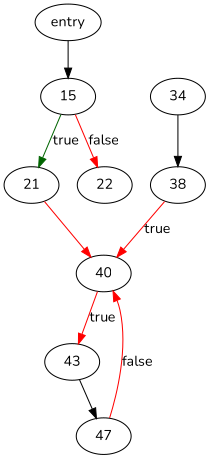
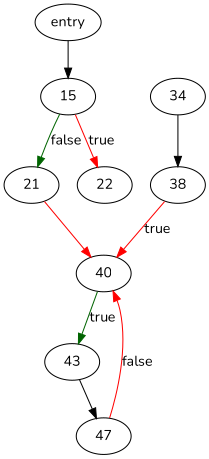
  digraph {
    fontname=Nunito
    node [fontname=Nunito]
    edge [fontname=Nunito color=red]
    n1 [label=entry]
    15
    21
    22
    40
    43
    34
    38
    47
    n1 -> 15 [color=""]
-   15 -> 21 [color=darkgreen label=true]
-   15 -> 22 [label=false]
+   15 -> 21 [color=darkgreen label=false]
+   15 -> 22 [label=true]
    21 -> 40
-   40 -> 43 [label=true]
+   40 -> 43 [color=darkgreen label=true]
    43 -> 47 [color=""]
    34 -> 38 [color=""]
    38 -> 40 [label=true]
    47 -> 40 [label=false]
  }
